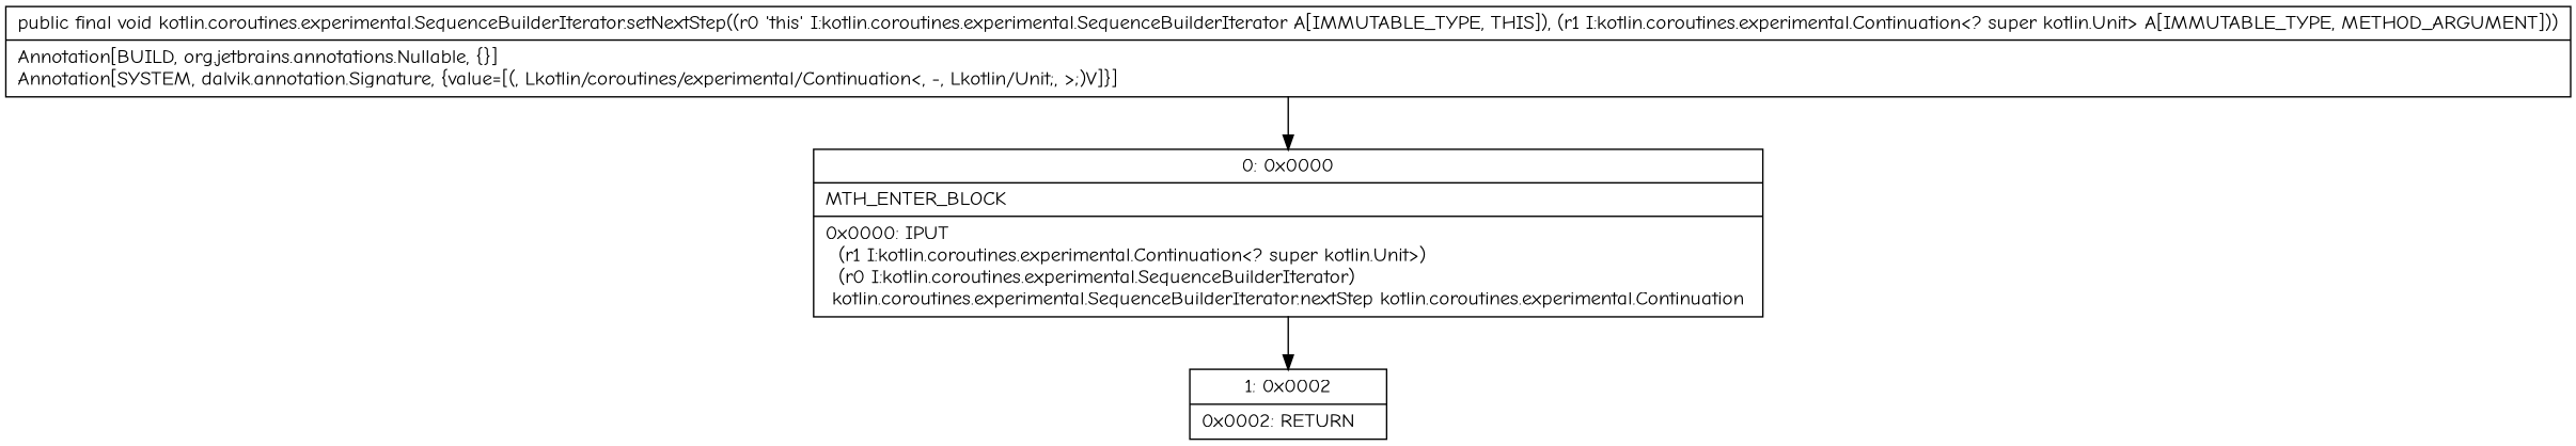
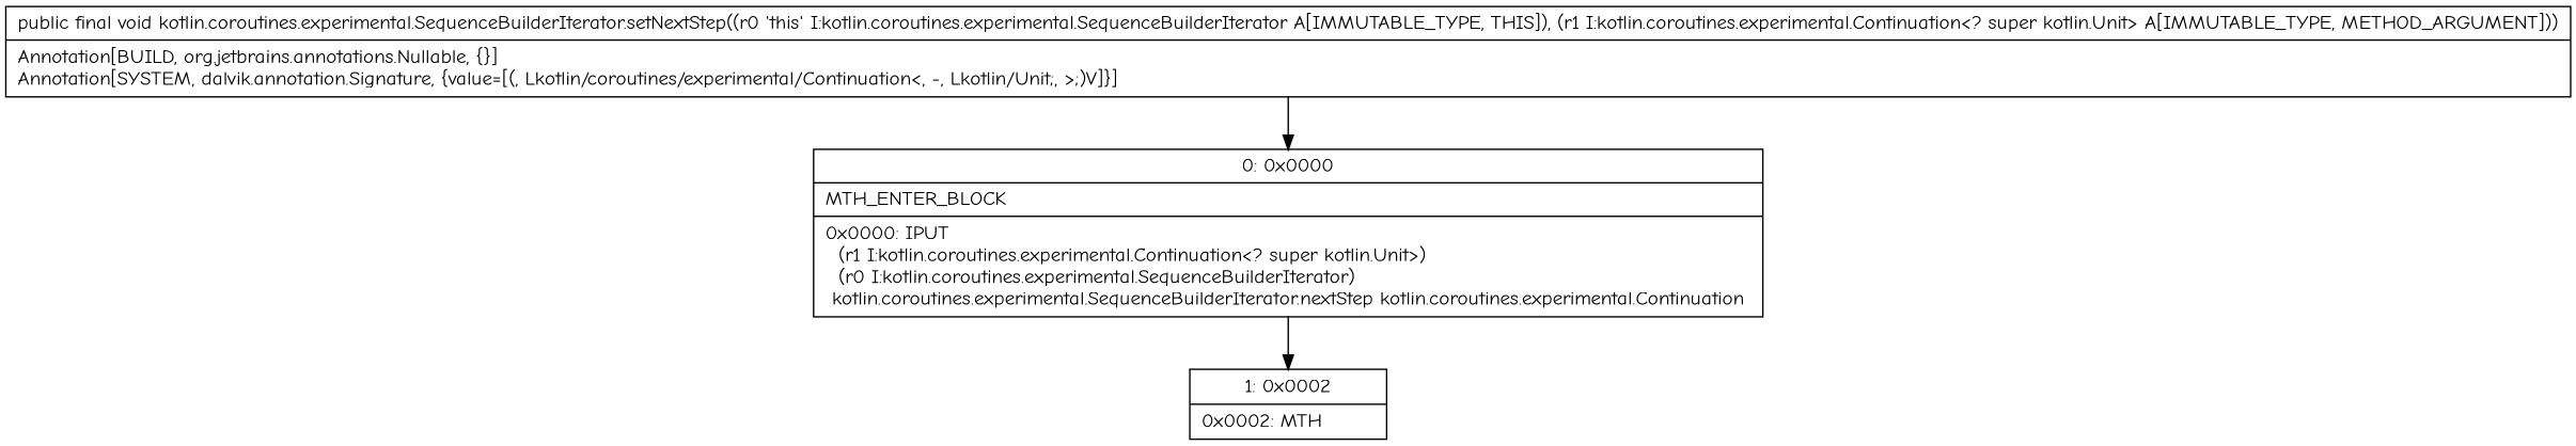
  digraph {
    fontname="Comic Neue"
    node [shape=record fontname="Comic Neue"]
    edge [fontname="Comic Neue"]
    n1 [label="{0\:\ 0x0000|MTH_ENTER_BLOCK\l|0x0000: IPUT  \l  (r1 I:kotlin.coroutines.experimental.Continuation\<? super kotlin.Unit\>)\l  (r0 I:kotlin.coroutines.experimental.SequenceBuilderIterator)\l kotlin.coroutines.experimental.SequenceBuilderIterator.nextStep kotlin.coroutines.experimental.Continuation \l}"]
-   n2 [label="{1\:\ 0x0002|0x0002: RETURN   \l}"]
+   n2 [label="{1\:\ 0x0002|0x0002: MTH   \l}"]
    n3 [label="{public final void kotlin.coroutines.experimental.SequenceBuilderIterator.setNextStep((r0 'this' I:kotlin.coroutines.experimental.SequenceBuilderIterator A[IMMUTABLE_TYPE, THIS]), (r1 I:kotlin.coroutines.experimental.Continuation\<? super kotlin.Unit\> A[IMMUTABLE_TYPE, METHOD_ARGUMENT]))  | Annotation[BUILD, org.jetbrains.annotations.Nullable, \{\}]\lAnnotation[SYSTEM, dalvik.annotation.Signature, \{value=[(, Lkotlin\/coroutines\/experimental\/Continuation\<, \-, Lkotlin\/Unit;, \>;)V]\}]\l}"]
    n1 -> n2
    n3 -> n1
  }
